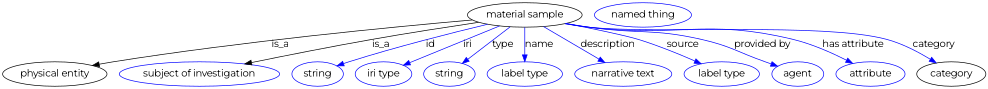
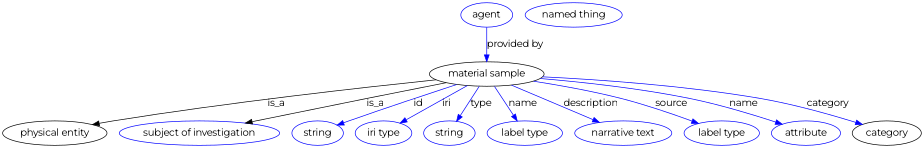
  digraph {
    fontname=Montserrat
    node [fontname=Montserrat color=blue]
    edge [fontname=Montserrat color=blue style=solid]
    n1 [height=0.5 label="material sample" width=1.8776 color=""]
    "physical entity" [height=0.5 width=1.7332 color=""]
    "subject of investigation" [height=0.5 width=2.5817]
    n4 [height=0.5 label=string width=0.84854]
    n5 [height=0.5 label="iri type" width=1.011]
    n6 [height=0.5 label=string width=0.84854]
    n7 [height=0.5 label="label type" width=1.2638]
    n8 [height=0.5 label="narrative text" width=1.6068]
    n9 [height=0.5 label="label type" width=1.2638]
    n10 [height=0.5 label=agent width=0.83048]
    n11 [height=0.5 label=attribute width=1.1193]
    category [height=0.5 width=1.1374 color=""]
    n13 [height=0.5 label="named thing" width=1.5346]
    n1 -> "physical entity" [label=is_a color="" style=""]
    n1 -> "subject of investigation" [label=is_a color="" style=""]
    n1 -> n4 [label=id]
    n1 -> n5 [label=iri]
    n1 -> n6 [label=type]
    n1 -> n7 [label=name]
    n1 -> n8 [label=description]
    n1 -> n9 [label=source]
-   n1 -> n10 [label="provided by"]
-   n1 -> n11 [label="has attribute"]
+   n10 -> n1 [label="provided by"]
+   n1 -> n11 [label=name]
    n1 -> category [label=category]
  }
